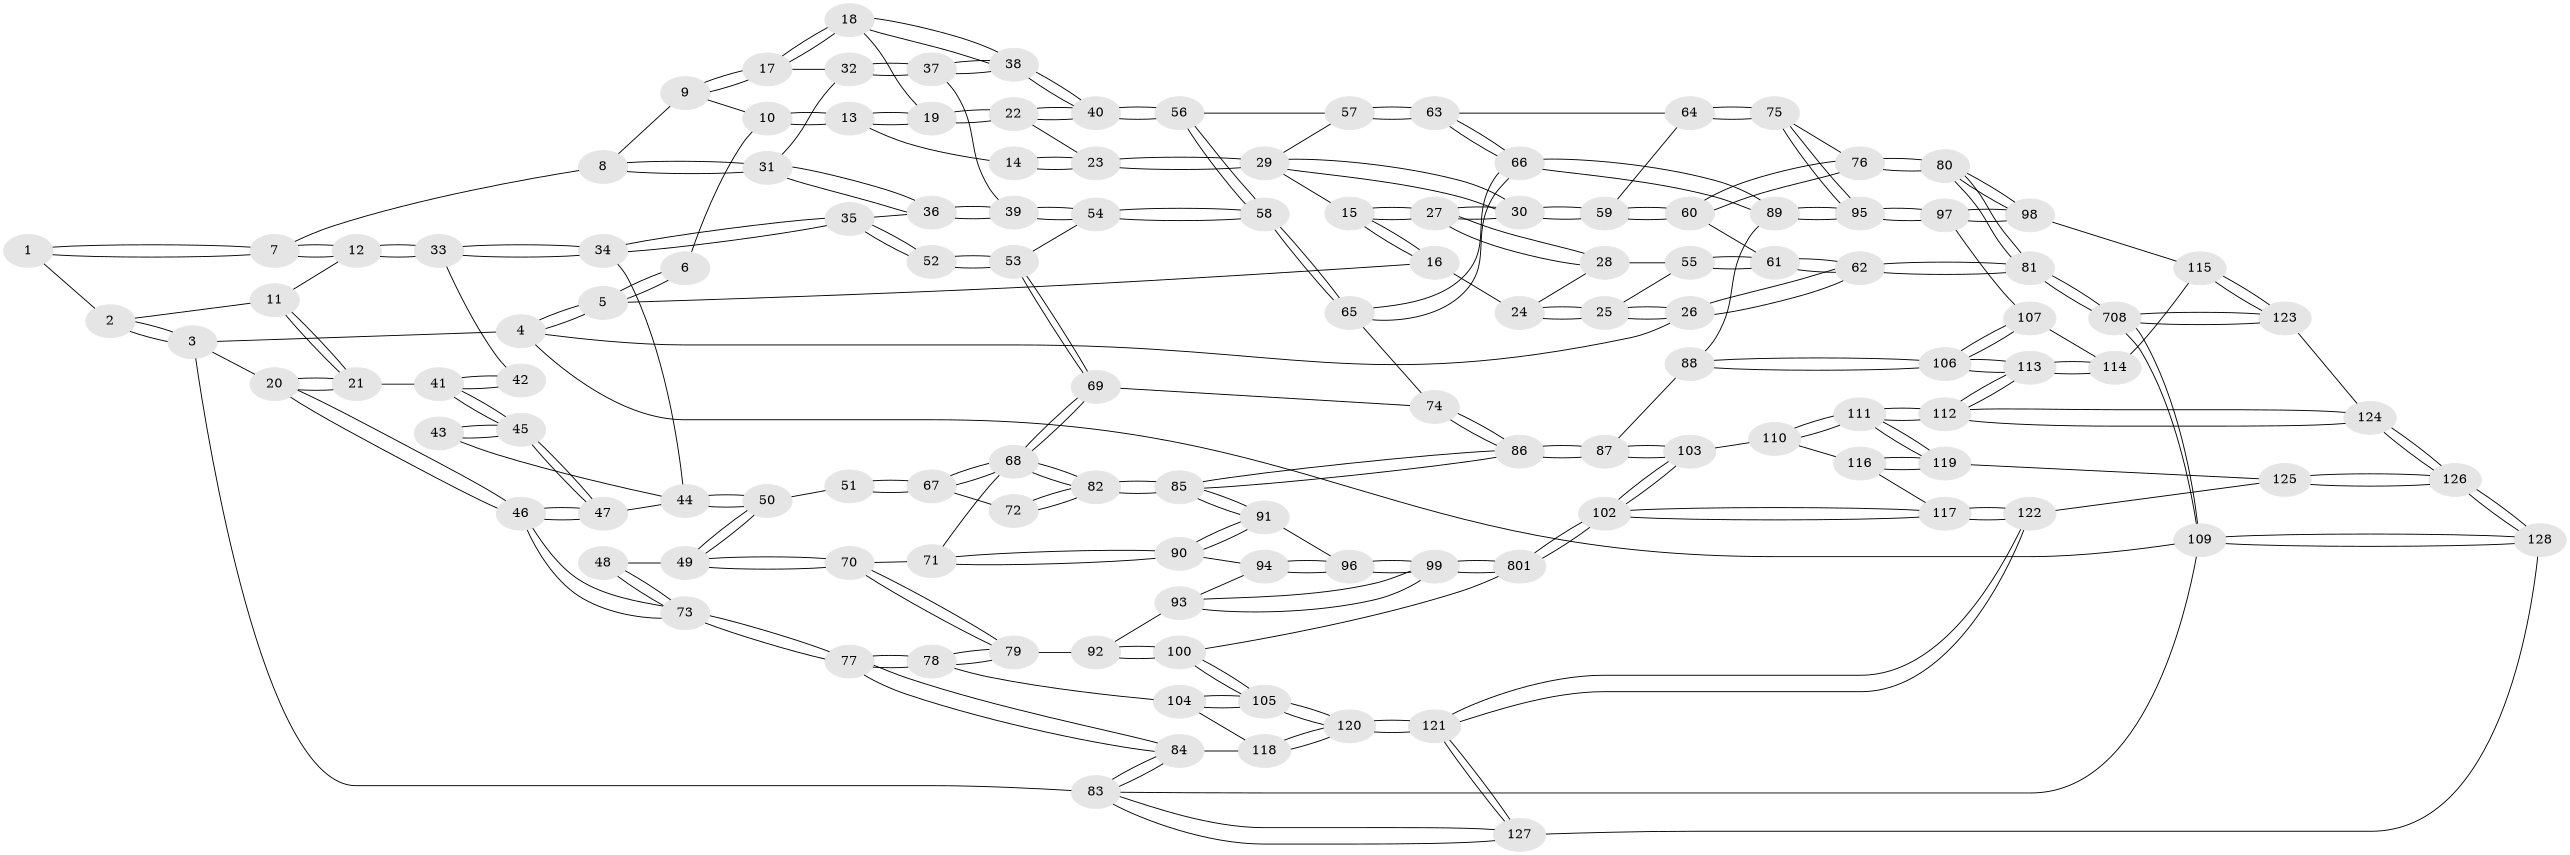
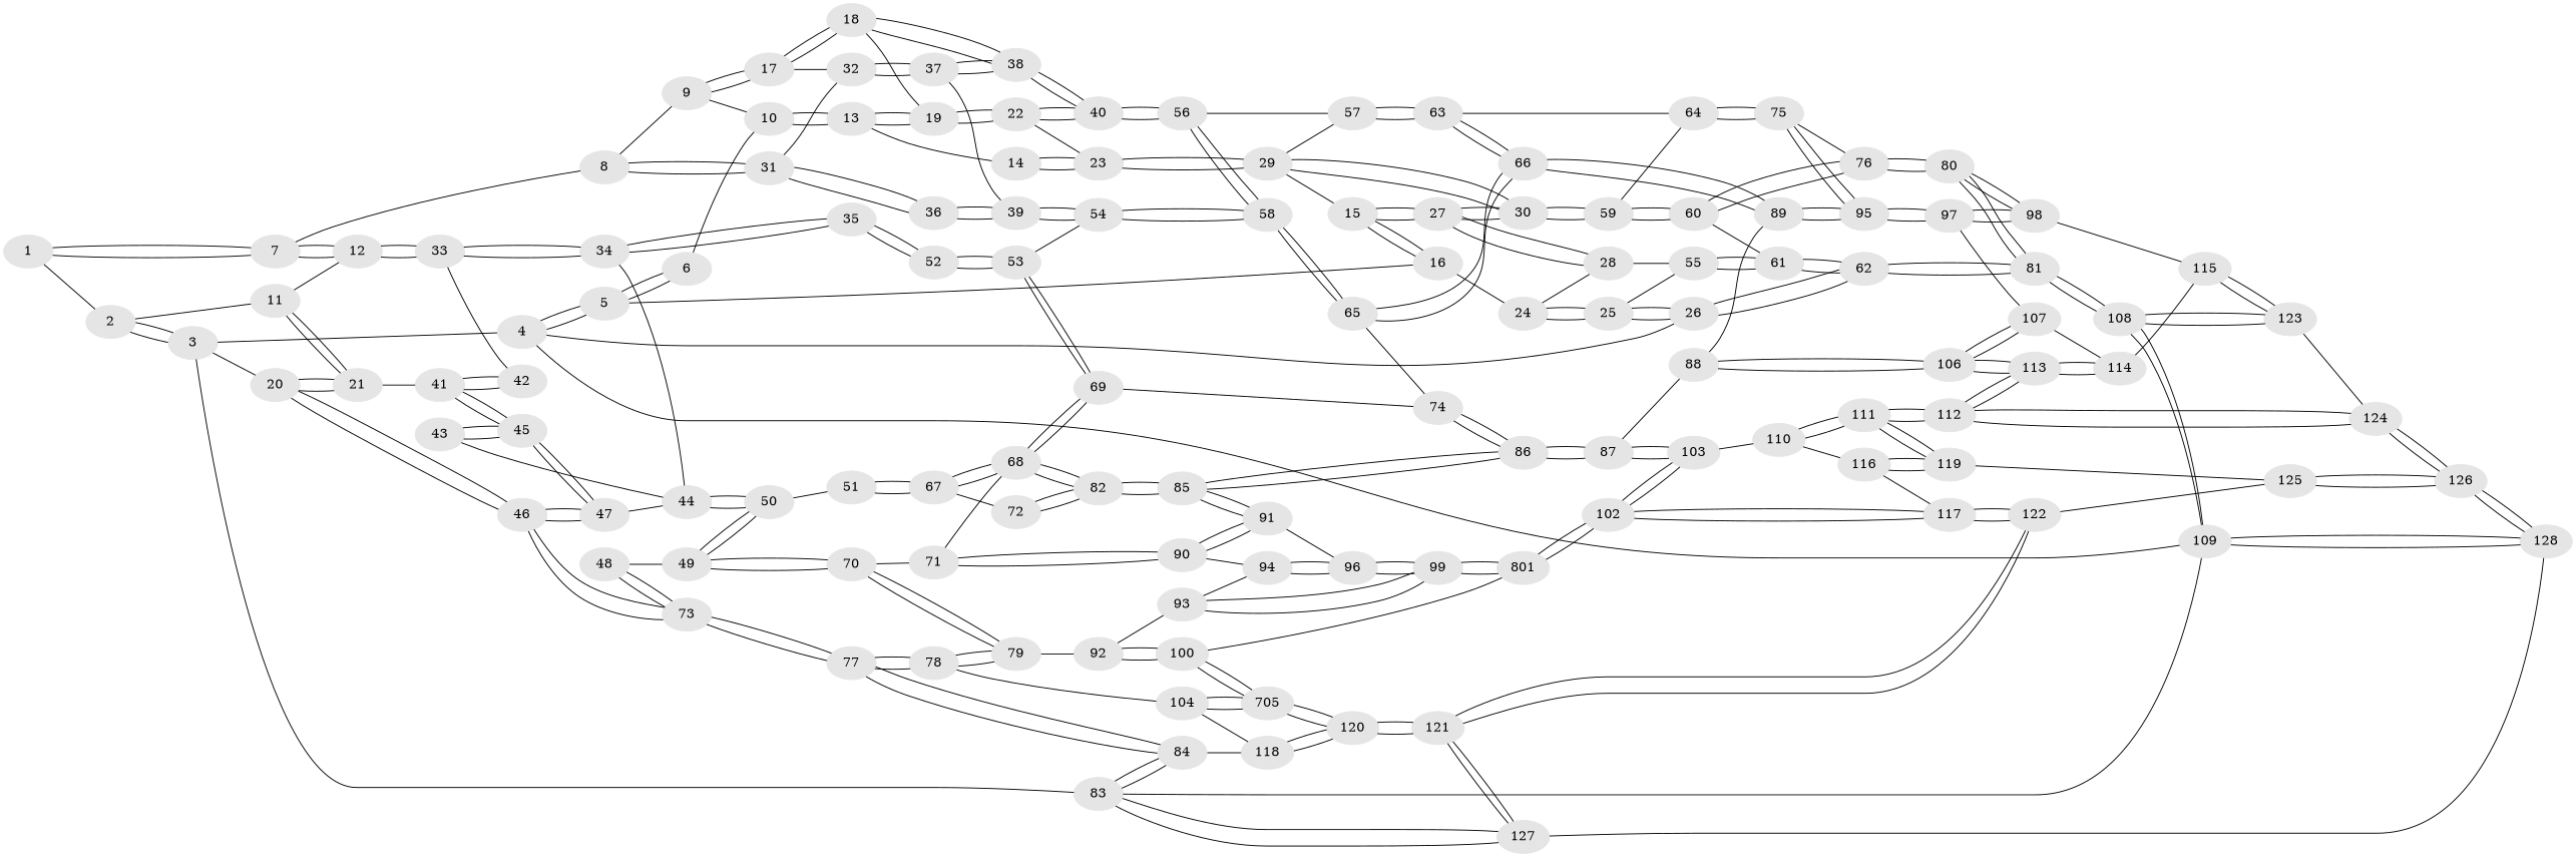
  graph {
    rankdir=LR
    node [color=gray90 style=filled]
    1
    2
    7
    3
    11
    8
    12
    4
    20
    83
    21
    5
    26
    109
    46
    84
    127
    6
    16
    62
    128
    10
    24
    13
    9
    31
    33
    17
    32
    36
    18
    14
    19
    41
    34
    42
    23
    22
    15
    27
    29
    28
    30
    25
    38
    37
    40
    47
    73
    45
    56
    57
    55
    61
    81
    59
    63
    60
    64
    39
    35
    44
    52
    50
    53
    54
    58
    43
    51
    77
    48
    49
    70
    71
    79
    67
    68
    72
    69
    74
    65
    66
    76
    75
    80
-   108 [label=708]
+   108
    89
    95
    86
    82
    85
    90
    92
    91
    94
    78
    87
    97
    98
    104
    118
-   105
+   105 [label=705]
    93
    100
    115
    123
    120
    96
    88
    103
    106
    110
    107
    113
    99
    n116 [label=801]
    114
    102
    117
    122
    111
    116
    121
    124
    112
    119
    125
    126
    1 -- 2
    1 -- 7
    1 -- 7
    2 -- 3
    2 -- 3
    2 -- 11
    7 -- 8
    7 -- 12
    7 -- 12
    3 -- 4
    3 -- 20
    3 -- 83
    11 -- 12
    11 -- 21
    11 -- 21
    8 -- 9
    8 -- 31
    8 -- 31
    12 -- 33
    12 -- 33
    4 -- 5
    4 -- 5
    4 -- 26
    4 -- 109
    20 -- 21
    20 -- 21
    20 -- 46
    20 -- 46
    83 -- 109
    83 -- 84
    83 -- 84
    83 -- 127
    83 -- 127
    21 -- 41
    5 -- 6
    5 -- 6
    5 -- 16
    26 -- 62
    26 -- 62
    109 -- 128
    109 -- 128
    46 -- 47
    46 -- 47
    46 -- 73
    46 -- 73
    84 -- 118
    127 -- 128
    6 -- 10
    16 -- 24
    62 -- 81
    62 -- 81
    10 -- 13
    10 -- 13
    24 -- 28
    24 -- 25
    24 -- 25
    13 -- 14
    13 -- 19
    13 -- 19
    9 -- 10
    9 -- 17
    9 -- 17
    31 -- 32
    31 -- 36
    31 -- 36
    33 -- 34
    33 -- 34
    33 -- 42
    17 -- 32
    17 -- 18
    17 -- 18
    32 -- 37
    32 -- 37
    36 -- 39
    36 -- 39
    18 -- 19
    18 -- 38
    18 -- 38
    14 -- 23
    14 -- 23
    19 -- 22
    19 -- 22
    41 -- 42
    41 -- 42
    41 -- 45
    41 -- 45
    34 -- 35
    34 -- 35
    34 -- 44
    23 -- 29
    23 -- 29
    22 -- 23
    22 -- 40
    22 -- 40
    15 -- 16
    15 -- 16
    15 -- 27
    15 -- 27
    27 -- 28
    27 -- 28
    27 -- 30
    27 -- 30
    29 -- 15
    29 -- 30
    29 -- 30
    29 -- 57
    28 -- 55
    30 -- 59
    30 -- 59
    25 -- 26
    25 -- 26
    25 -- 55
    38 -- 40
    38 -- 40
    37 -- 38
    37 -- 38
    37 -- 39
    40 -- 56
    40 -- 56
    47 -- 44
    73 -- 77
    73 -- 77
    45 -- 47
    45 -- 47
    56 -- 57
    56 -- 58
    56 -- 58
    57 -- 63
    57 -- 63
    55 -- 61
    55 -- 61
    61 -- 62
    61 -- 62
    81 -- 108
    81 -- 108
    59 -- 60
    59 -- 60
    59 -- 64
    63 -- 64
    63 -- 66
    63 -- 66
    60 -- 61
    60 -- 76
    60 -- 76
    64 -- 75
    64 -- 75
    39 -- 54
    39 -- 54
-   35 -- 36
    35 -- 52
    35 -- 52
    44 -- 50
    44 -- 50
    52 -- 53
    52 -- 53
    50 -- 51
    53 -- 54
    53 -- 69
    53 -- 69
    54 -- 58
    54 -- 58
    58 -- 65
    58 -- 65
    43 -- 45
    43 -- 45
    43 -- 44
    51 -- 67
    51 -- 67
    77 -- 84
    77 -- 84
    77 -- 78
    77 -- 78
    48 -- 73
    48 -- 73
    48 -- 49
    49 -- 50
    49 -- 50
    49 -- 70
    49 -- 70
    70 -- 71
    70 -- 79
    70 -- 79
    71 -- 68
    71 -- 90
    71 -- 90
    79 -- 92
    67 -- 68
    67 -- 68
    67 -- 72
    68 -- 69
    68 -- 69
    68 -- 82
    68 -- 82
    72 -- 82
    72 -- 82
    69 -- 74
    74 -- 86
    74 -- 86
    65 -- 74
    65 -- 66
    65 -- 66
    66 -- 89
    66 -- 89
    76 -- 80
    76 -- 80
    75 -- 76
    75 -- 95
    75 -- 95
    80 -- 81
    80 -- 81
    80 -- 98
    80 -- 98
    108 -- 109
    108 -- 109
    108 -- 123
    108 -- 123
    89 -- 95
    89 -- 95
    95 -- 97
    95 -- 97
    86 -- 87
    86 -- 87
    82 -- 85
    82 -- 85
    85 -- 86
    85 -- 86
    85 -- 91
    85 -- 91
    90 -- 91
    90 -- 91
    90 -- 94
    92 -- 93
    92 -- 100
    92 -- 100
    91 -- 96
    94 -- 96
    94 -- 96
    78 -- 79
    78 -- 79
    78 -- 104
    87 -- 88
    87 -- 103
    87 -- 103
    97 -- 98
    97 -- 98
    97 -- 107
    98 -- 115
    104 -- 118
    104 -- 105
    104 -- 105
    118 -- 120
    118 -- 120
    105 -- 120
    105 -- 120
    93 -- 94
    93 -- 99
    93 -- 99
    100 -- 105
    100 -- 105
    100 -- n116
    115 -- 123
    115 -- 123
    123 -- 124
    120 -- 121
    120 -- 121
    96 -- 99
    96 -- 99
    88 -- 89
    88 -- 106
    88 -- 106
    103 -- 110
    106 -- 107
    106 -- 107
    106 -- 113
    106 -- 113
    110 -- 111
    110 -- 111
    110 -- 116
    107 -- 114
    113 -- 114
    113 -- 114
    99 -- n116
    99 -- n116
    n116 -- 102
    n116 -- 102
    114 -- 115
    102 -- 103
    102 -- 103
    102 -- 117
    102 -- 117
    117 -- 122
    117 -- 122
    122 -- 125
    111 -- 112
    111 -- 112
    111 -- 119
    111 -- 119
    116 -- 117
    116 -- 119
    116 -- 119
    121 -- 127
    121 -- 127
    121 -- 122
    121 -- 122
    124 -- 126
    124 -- 126
    112 -- 113
    112 -- 113
    112 -- 124
    112 -- 124
    119 -- 125
    125 -- 126
    125 -- 126
    126 -- 128
    126 -- 128
  }
